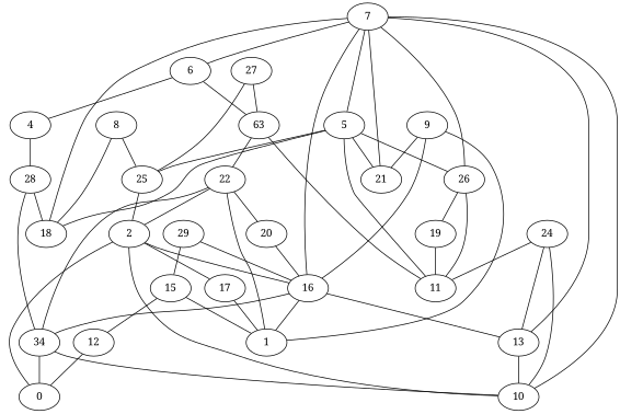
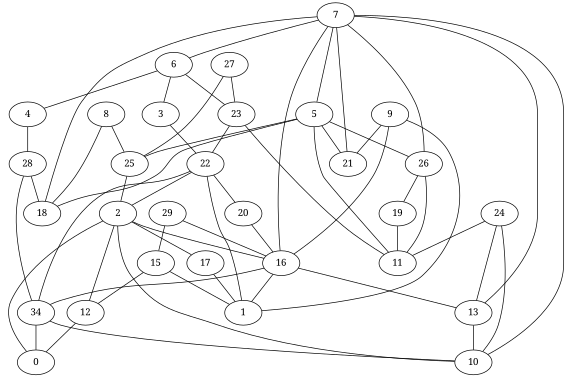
  digraph {
    fontname="Noto Serif"
    node [fontname="Noto Serif"]
    edge [color=black dir=none fontname="Noto Serif"]
    26
    11
    19
    2
    0
    10
    16
    17
    12
    n10 [label=34]
    28
    18
    9
    1
    21
    13
    22
    20
    7
    6
    5
-   23 [label=63]
+   23
+   3
    4
    25
    27
    15
    29
    8
    24
    subgraph sub_1 {
      26
      11
      19
      2
      0
      10
      16
      17
      12
      n10
      28
      18
      9
      1
      21
      13
      22
      20
      7
      6
      5
      23
+     3
      4
      25
      27
      15
      29
      8
      24
    }
    26 -> 11
    26 -> 19
    19 -> 11
    2 -> 0
    2 -> 10
    2 -> 16
    2 -> 17
+   2 -> 12
    16 -> n10
    16 -> 1
    16 -> 13
    17 -> 1
    12 -> 0
    n10 -> 0
    n10 -> 10
    28 -> n10
    28 -> 18
    9 -> 16
    9 -> 1
    9 -> 21
    13 -> 10
    22 -> 2
    22 -> n10
    22 -> 1
    22 -> 20
    20 -> 16
    7 -> 26
    7 -> 10
    7 -> 16
    7 -> 18
    7 -> 21
    7 -> 13
    7 -> 6
    7 -> 5
    6 -> 23
+   6 -> 3
    6 -> 4
    5 -> 26
    5 -> 11
    5 -> 18
    5 -> 21
    5 -> 25
    23 -> 11
    23 -> 22
+   3 -> 22
    4 -> 28
    25 -> 2
    27 -> 23
    27 -> 25
    15 -> 12
    15 -> 1
    29 -> 16
    29 -> 15
    8 -> 18
    8 -> 25
    24 -> 11
    24 -> 10
    24 -> 13
  }
